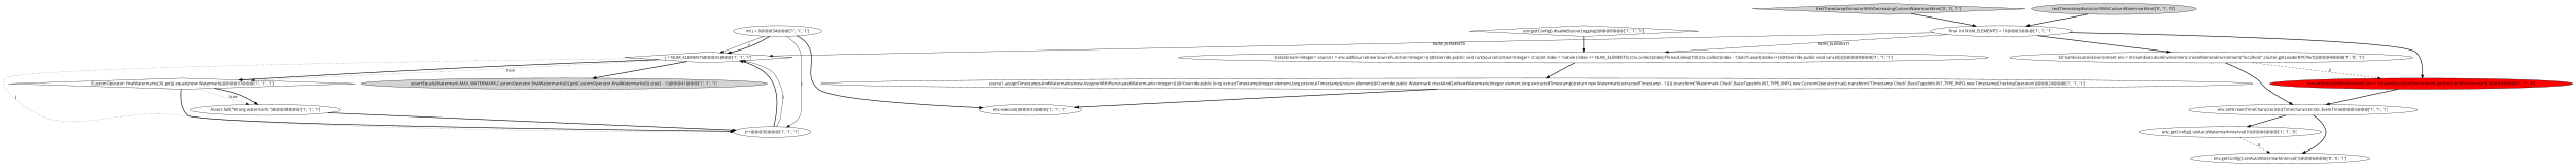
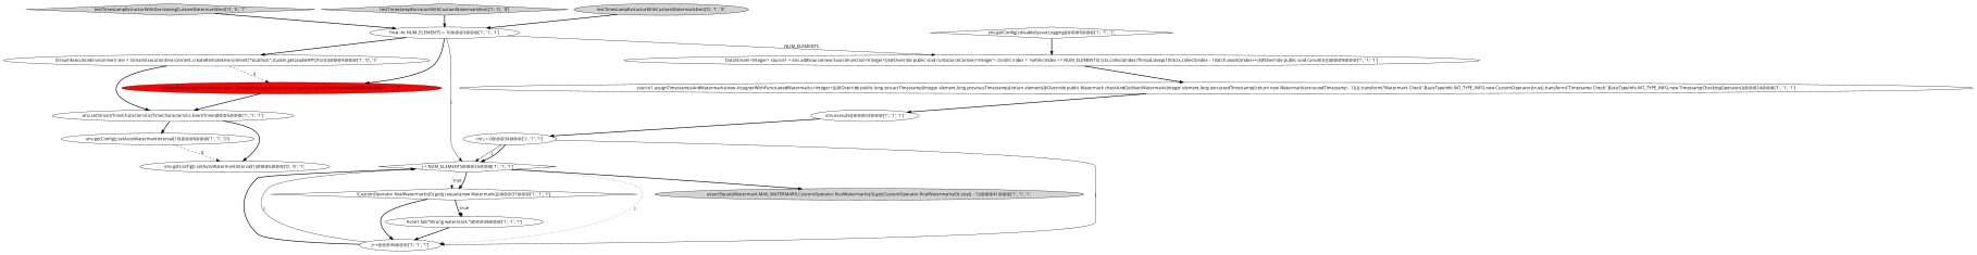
  digraph {
    fontname="Open Sans"
    node [fillcolor=white fontname="Open Sans" shape=ellipse style=filled]
    edge [fontname="Open Sans" style=bold]
    n1 [label="env.setStreamTimeCharacteristic(TimeCharacteristic.EventTime)@@@5@@@['1', '1', '1']"]
    n2 [label="env.getConfig().setAutoWatermarkInterval(10)@@@6@@@['1', '1', '0']"]
    n3 [label="env.getConfig().setAutoWatermarkInterval(1)@@@6@@@['0', '0', '1']"]
    n4 [label="j < NUM_ELEMENTS@@@35@@@['1', '1', '1']" shape=diamond]
    n5 [label="j++@@@36@@@['1', '1', '1']"]
    n6 [label="!CustomOperator.finalWatermarks(0(.get(j).equals(new Watermark(j))@@@37@@@['1', '1', '1']" shape=diamond]
    n7 [fillcolor=lightgray label="assertEquals(Watermark.MAX_WATERMARK,CustomOperator.finalWatermarks(0(.get(CustomOperator.finalWatermarks(0(.size() - 1))@@@41@@@['1', '1', '1']"]
    n8 [label="Assert.fail(\"Wrong watermark.\")@@@38@@@['1', '1', '1']"]
    n9 [label="StreamExecutionEnvironment env = StreamExecutionEnvironment.createRemoteEnvironment(\"localhost\",cluster.getLeaderRPCPort())@@@4@@@['1', '0', '1']"]
    n10 [fillcolor=red label="StreamExecutionEnvironment env = StreamExecutionEnvironment.getExecutionEnvironment()@@@4@@@['0', '1', '0']"]
    n11 [label="final int NUM_ELEMENTS = 10@@@3@@@['1', '1', '1']"]
    n12 [label="DataStream<Integer> source1 = env.addSource(new SourceFunction<Integer>(){@Override public void run(SourceContext<Integer> ctx){int index = 1while (index <= NUM_ELEMENTS) {ctx.collect(index)Thread.sleep(100)ctx.collect(index - 1)latch.await()index++}}@Override public void cancel(){}})@@@9@@@['1', '1', '1']"]
    n13 [label="source1.assignTimestampsAndWatermarks(new AssignerWithPunctuatedWatermarks<Integer>(){@Override public long extractTimestamp(Integer element,long previousTimestamp){return element}@Override public Watermark checkAndGetNextWatermark(Integer element,long extractedTimestamp){return new Watermark(extractedTimestamp - 1)}}).transform(\"Watermark Check\",BasicTypeInfo.INT_TYPE_INFO,new CustomOperator(true)).transform(\"Timestamp Check\",BasicTypeInfo.INT_TYPE_INFO,new TimestampCheckingOperator())@@@24@@@['1', '1', '1']"]
    n14 [fillcolor=lightgray label="testTimestampExtractorWithDecreasingCustomWatermarkEmit['0', '0', '1']" shape=diamond]
+   n15 [fillcolor=lightgray label="testTimestampExtractorWithCustomWatermarkEmit['1', '0', '0']" shape=diamond]
    n16 [label="env.execute()@@@33@@@['1', '1', '1']"]
    n17 [label="int j = 0@@@34@@@['1', '1', '1']"]
    n18 [label="env.getConfig().disableSysoutLogging()@@@8@@@['1', '1', '1']" shape=diamond]
    n19 [fillcolor=lightgray label="testTimestampExtractorWithCustomWatermarkEmit['0', '1', '0']"]
    n1 -> n2
    n1 -> n3
    n2 -> n3 [label=0 style=dashed]
    n4 -> n5 [label=j style=dotted]
    n4 -> n6
    n4 -> n6 [label=true style=dotted]
    n4 -> n7
    n5 -> n4
    n5 -> n4 [label=j style=solid]
    n6 -> n5
    n6 -> n8 [label=true style=dotted]
    n6 -> n8
    n8 -> n5
    n9 -> n1
    n9 -> n10 [label=0 style=dashed]
    n10 -> n1
-   n11 -> n4 [label=NUM_ELEMENTS style=solid]
+   n11 -> n4 [label=j style=solid]
    n11 -> n9
    n11 -> n10
    n11 -> n12 [label=NUM_ELEMENTS style=solid]
    n12 -> n13
    n13 -> n16
    n14 -> n11
-   n17 -> n16
+   n15 -> n11
+   n16 -> n17
    n17 -> n4 [label=j style=solid]
    n17 -> n4
    n17 -> n5 [label=j style=solid]
    n18 -> n12
    n19 -> n11
  }
